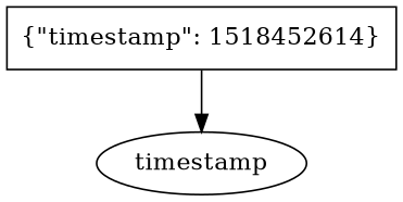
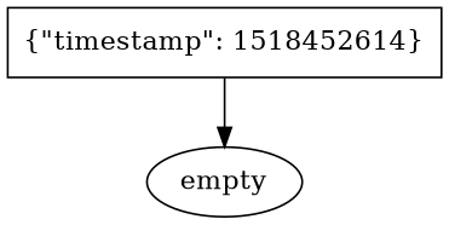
  digraph {
    fontname="DejaVu Serif"
    node [fontname="DejaVu Serif"]
    n1 [label="{\"timestamp\": 1518452614}" shape=rect]
-   n2 [label=timestamp]
+   n2 [label=empty]
    n1 -> n2 [fontname="DejaVu Serif"]
  }
